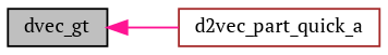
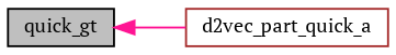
  digraph {
    rankdir=LR
    fontname="PT Serif"
    node [fontname="PT Serif" fontsize=10 shape=record]
-   n1 [color=black fillcolor=grey75 fontcolor=black height=0.2 label=dvec_gt style=filled width=0.4]
+   n1 [color=black fillcolor=grey75 fontcolor=black height=0.2 label=quick_gt style=filled width=0.4]
    n2 [color=brown height=0.2 label=d2vec_part_quick_a width=0.4]
    n1 -> n2 [color=deeppink dir=back fontname="PT Serif" fontsize=10 labelfontname=Helvetica labelfontsize=10 style=solid]
  }
